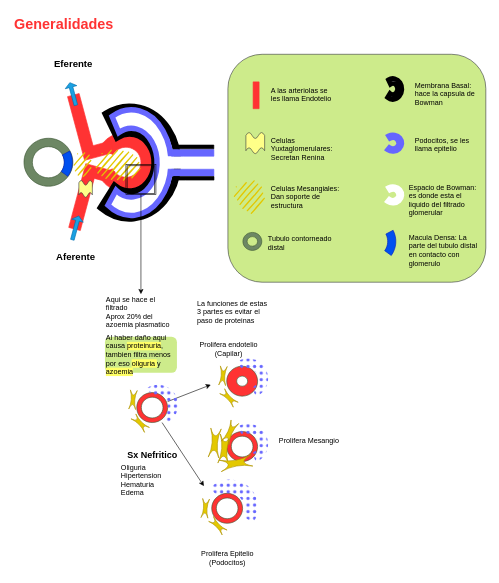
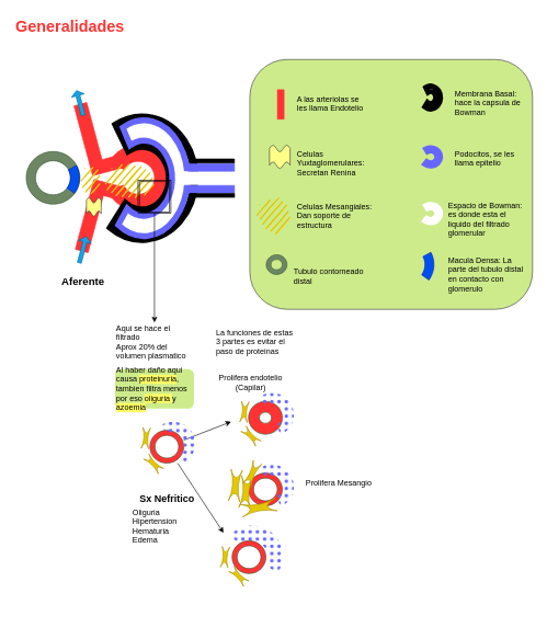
  <mxCell id="0" />
  <mxCell id="1" parent="0" />
  <mxCell id="2" value="" style="rounded=1;whiteSpace=wrap;html=1;fillColor=#cdeb8b;strokeColor=#36393d;" parent="1" vertex="1"><mxGeometry x="379" y="90" width="430" height="380" as="geometry" /></mxCell>
  <mxCell id="3" value="" style="verticalLabelPosition=bottom;verticalAlign=top;html=1;shape=mxgraph.basic.partConcEllipse;startAngle=0.083;endAngle=0.928;arcWidth=0.5;direction=north;fillColor=#FF3333;fontColor=#000000;strokeColor=#FF3333;" parent="1" vertex="1"><mxGeometry x="159" y="220" width="100" height="100" as="geometry" /></mxCell>
  <mxCell id="4" value="" style="shape=corner;whiteSpace=wrap;html=1;dx=20;dy=20;fillColor=#FF3333;fontColor=#000000;strokeColor=#FF3333;rotation=15;" parent="1" vertex="1"><mxGeometry x="127" y="277" width="50" height="110" as="geometry" /></mxCell>
  <mxCell id="5" value="" style="shape=corner;whiteSpace=wrap;html=1;dx=20;dy=20;direction=north;fillColor=#FF3333;fontColor=#000000;strokeColor=#FF3333;rotation=-15;" parent="1" vertex="1"><mxGeometry x="125" y="152.25" width="50.05" height="110" as="geometry" /></mxCell>
  <mxCell id="6" value="" style="ellipse;whiteSpace=wrap;html=1;strokeWidth=2;fillWeight=2;hachureGap=8;fillColor=#e3c800;fillStyle=dots;sketch=1;strokeColor=none;fontColor=#000000;" parent="1" vertex="1"><mxGeometry x="155" y="248" width="80" height="53.75" as="geometry" /></mxCell>
  <mxCell id="7" value="" style="shape=singleArrow;direction=north;whiteSpace=wrap;html=1;fillColor=#1ba1e2;fontColor=#ffffff;strokeColor=#006EAF;rotation=15;" parent="1" vertex="1"><mxGeometry x="115" y="358.75" width="20" height="41.25" as="geometry" /></mxCell>
  <mxCell id="8" value="" style="shape=singleArrow;direction=north;whiteSpace=wrap;html=1;fillColor=#1ba1e2;fontColor=#ffffff;strokeColor=#006EAF;rotation=-15;" parent="1" vertex="1"><mxGeometry x="110.5" y="136.63" width="20" height="39" as="geometry" /></mxCell>
  <mxCell id="9" value="Aferente" style="text;html=1;align=center;verticalAlign=middle;resizable=0;points=[];autosize=1;strokeColor=none;fillColor=none;fontSize=16;fontStyle=1" parent="1" vertex="1"><mxGeometry x="80" y="412" width="90" height="30" as="geometry" /></mxCell>
- <mxCell id="10" value="Eferente" style="text;html=1;align=center;verticalAlign=middle;resizable=0;points=[];autosize=1;strokeColor=none;fillColor=none;fontSize=16;fontStyle=1" parent="1" vertex="1"><mxGeometry x="75.5" y="90" width="90" height="30" as="geometry" /></mxCell>
  <mxCell id="11" value="" style="verticalLabelPosition=bottom;verticalAlign=top;html=1;shape=mxgraph.basic.partConcEllipse;startAngle=0.419;endAngle=0.1;arcWidth=0.47;rotation=-180;strokeWidth=12;perimeterSpacing=0;" parent="1" vertex="1"><mxGeometry x="135" y="178" width="160" height="185" as="geometry" /></mxCell>
  <mxCell id="12" value="" style="verticalLabelPosition=bottom;verticalAlign=top;html=1;shape=mxgraph.basic.partConcEllipse;startAngle=0.419;endAngle=0.101;arcWidth=0.35;rotation=-180;strokeWidth=9;fillColor=#FFFFFF;fontColor=#ffffff;strokeColor=#6666FF;" parent="1" vertex="1"><mxGeometry x="152" y="182.5" width="132" height="176.25" as="geometry" /></mxCell>
  <mxCell id="13" value="" style="verticalLabelPosition=bottom;verticalAlign=top;html=1;shape=mxgraph.basic.wave2;dy=0.3;fillColor=#ffff88;strokeColor=#36393d;" parent="1" vertex="1"><mxGeometry x="130.5" y="300" width="22.5" height="28.75" as="geometry" /></mxCell>
  <mxCell id="14" value="A las arteriolas se les llama Endotelio" style="rounded=0;whiteSpace=wrap;html=1;align=left;verticalAlign=top;strokeColor=none;fillColor=none;" parent="1" vertex="1"><mxGeometry x="449" y="136.63" width="110" height="36.25" as="geometry" /></mxCell>
  <mxCell id="15" value="" style="shape=corner;whiteSpace=wrap;html=1;dx=20;dy=20;direction=north;fillColor=#FF3333;fontColor=#000000;strokeColor=#FF3333;" parent="1" vertex="1"><mxGeometry x="421" y="136" width="10" height="44.75" as="geometry" /></mxCell>
  <mxCell id="16" value="&lt;div&gt;Celulas Yuxtaglomerulares:&lt;/div&gt;&lt;div&gt;Secretan Renina&lt;br&gt;&lt;/div&gt;" style="rounded=0;whiteSpace=wrap;html=1;align=left;verticalAlign=top;strokeColor=none;fillColor=none;" parent="1" vertex="1"><mxGeometry x="449" y="220" width="110" height="40" as="geometry" /></mxCell>
  <mxCell id="17" value="" style="verticalLabelPosition=bottom;verticalAlign=top;html=1;shape=mxgraph.basic.wave2;dy=0.3;fillColor=#ffff88;strokeColor=#36393d;" parent="1" vertex="1"><mxGeometry x="409" y="220" width="31.25" height="36.25" as="geometry" /></mxCell>
  <mxCell id="18" value="&lt;div&gt;Celulas Mesangiales:&lt;/div&gt;Dan soporte de estructura" style="rounded=0;whiteSpace=wrap;html=1;align=left;verticalAlign=top;strokeColor=none;fillColor=none;" parent="1" vertex="1"><mxGeometry x="449" y="300.37" width="120" height="40" as="geometry" /></mxCell>
  <mxCell id="19" value="" style="ellipse;whiteSpace=wrap;html=1;strokeWidth=2;fillWeight=2;hachureGap=8;fillColor=#e3c800;fillStyle=dots;sketch=1;strokeColor=none;fontColor=#000000;" parent="1" vertex="1"><mxGeometry x="389" y="299.37" width="50" height="50" as="geometry" /></mxCell>
  <mxCell id="20" value="" style="verticalLabelPosition=bottom;verticalAlign=top;html=1;shape=mxgraph.basic.partConcEllipse;startAngle=0.419;endAngle=0.1;arcWidth=0.47;rotation=-180;strokeWidth=8;perimeterSpacing=0;" parent="1" vertex="1"><mxGeometry x="639" y="130.38" width="30" height="35" as="geometry" /></mxCell>
  <mxCell id="21" value="Membrana Basal: hace la capsula de Bowman" style="rounded=0;whiteSpace=wrap;html=1;align=left;verticalAlign=top;strokeColor=none;fillColor=none;" parent="1" vertex="1"><mxGeometry x="689" y="127.88" width="120" height="40" as="geometry" /></mxCell>
  <mxCell id="22" value="" style="verticalLabelPosition=bottom;verticalAlign=top;html=1;shape=mxgraph.basic.partConcEllipse;startAngle=0.419;endAngle=0.101;arcWidth=0.35;rotation=-180;strokeWidth=8;fillColor=#FFFFFF;fontColor=#ffffff;strokeColor=#6666FF;" parent="1" vertex="1"><mxGeometry x="639" y="224.38" width="30" height="27.5" as="geometry" /></mxCell>
  <mxCell id="23" value="Podocitos, se les llama epitelio" style="rounded=0;whiteSpace=wrap;html=1;align=left;verticalAlign=top;strokeColor=none;fillColor=none;" parent="1" vertex="1"><mxGeometry x="689" y="220" width="120" height="40" as="geometry" /></mxCell>
  <mxCell id="24" value="" style="verticalLabelPosition=bottom;verticalAlign=top;html=1;shape=mxgraph.basic.partConcEllipse;startAngle=0.419;endAngle=0.101;arcWidth=0.35;rotation=-180;strokeWidth=8;fillColor=#FFFFFF;fontColor=#ffffff;strokeColor=#FFFFFF;" parent="1" vertex="1"><mxGeometry x="639" y="310.62" width="30" height="27.5" as="geometry" /></mxCell>
  <mxCell id="25" value="Espacio de Bowman: es donde esta el liquido del filtrado glomerular" style="rounded=0;whiteSpace=wrap;html=1;align=left;verticalAlign=top;strokeColor=none;fillColor=none;" parent="1" vertex="1"><mxGeometry x="679" y="298.12" width="120" height="40" as="geometry" /></mxCell>
  <mxCell id="26" value="" style="shape=corner;whiteSpace=wrap;html=1;dx=20;dy=20;direction=north;rotation=90;strokeColor=#FFFFFF;" parent="1" vertex="1"><mxGeometry x="300.31" y="235.31" width="20" height="70.62" as="geometry" /></mxCell>
  <mxCell id="27" value="" style="shape=corner;whiteSpace=wrap;html=1;dx=20;dy=20;direction=north;rotation=90;strokeColor=#6666FF;fillColor=#6666FF;" parent="1" vertex="1"><mxGeometry x="314.66" y="219" width="11.31" height="70.62" as="geometry" /></mxCell>
  <mxCell id="28" value="" style="shape=corner;whiteSpace=wrap;html=1;dx=20;dy=20;direction=north;rotation=90;strokeColor=#6666FF;fillColor=#6666FF;" parent="1" vertex="1"><mxGeometry x="314.66" y="252" width="11.31" height="70.62" as="geometry" /></mxCell>
  <mxCell id="29" value="" style="shape=corner;whiteSpace=wrap;html=1;dx=20;dy=20;direction=north;rotation=90;strokeColor=#000000;fillColor=#000000;" parent="1" vertex="1"><mxGeometry x="323" y="215" width="6.28" height="58.83" as="geometry" /></mxCell>
  <mxCell id="30" value="" style="shape=corner;whiteSpace=wrap;html=1;dx=20;dy=20;direction=north;rotation=90;strokeColor=#000000;fillColor=#000000;" parent="1" vertex="1"><mxGeometry x="319.31" y="263.31" width="6" height="67" as="geometry" /></mxCell>
  <mxCell id="31" value="" style="verticalLabelPosition=bottom;verticalAlign=top;html=1;shape=mxgraph.basic.donut;dx=14;fillColor=#6d8764;fontColor=#ffffff;strokeColor=#3A5431;" parent="1" vertex="1"><mxGeometry x="39" y="230" width="81.5" height="80" as="geometry" /></mxCell>
  <mxCell id="32" value="" style="ellipse;whiteSpace=wrap;html=1;strokeWidth=2;fillWeight=2;hachureGap=8;fillColor=#e3c800;fillStyle=dots;sketch=1;strokeColor=none;fontColor=#000000;" parent="1" vertex="1"><mxGeometry x="120.95" y="251.88" width="31.05" height="42" as="geometry" /></mxCell>
  <mxCell id="33" value="" style="verticalLabelPosition=bottom;verticalAlign=top;html=1;shape=mxgraph.basic.partConcEllipse;startAngle=0.923;endAngle=0.1;arcWidth=0.34;direction=south;fillColor=#0050ef;strokeColor=#001DBC;fontColor=#ffffff;" parent="1" vertex="1"><mxGeometry x="39.75" y="230" width="80" height="80" as="geometry" /></mxCell>
  <mxCell id="34" value="" style="verticalLabelPosition=bottom;verticalAlign=top;html=1;shape=mxgraph.basic.donut;dx=7;fillColor=#6d8764;fontColor=#ffffff;strokeColor=#3A5431;" vertex="1" parent="1"><mxGeometry x="404" y="387" width="31.5" height="30" as="geometry" /></mxCell>
- <mxCell id="35" value="Tubulo contorneado distal&lt;div&gt;&lt;/div&gt;" style="rounded=0;whiteSpace=wrap;html=1;align=left;verticalAlign=top;strokeColor=none;fillColor=none;" vertex="1" parent="1"><mxGeometry x="444" y="383.75" width="120" height="40" as="geometry" /></mxCell>
+ <mxCell id="35" value="Tubulo contorneado distal&lt;div&gt;&lt;/div&gt;" style="rounded=0;whiteSpace=wrap;html=1;align=left;verticalAlign=top;strokeColor=none;fillColor=none;" vertex="1" parent="1"><mxGeometry x="444" y="398.75" width="120" height="40" as="geometry" /></mxCell>
  <mxCell id="36" value="" style="verticalLabelPosition=bottom;verticalAlign=top;html=1;shape=mxgraph.basic.partConcEllipse;startAngle=0.923;endAngle=0.1;arcWidth=0.34;direction=south;fillColor=#0050ef;strokeColor=#001DBC;fontColor=#ffffff;" vertex="1" parent="1"><mxGeometry x="579" y="362" width="80" height="80" as="geometry" /></mxCell>
  <mxCell id="37" value="Macula Densa: La parte del tubulo distal en contacto con glomerulo" style="rounded=0;whiteSpace=wrap;html=1;align=left;verticalAlign=top;strokeColor=none;fillColor=none;" vertex="1" parent="1"><mxGeometry x="679" y="382" width="120" height="40" as="geometry" /></mxCell>
  <mxCell id="38" value="Generalidades" style="text;strokeColor=none;fillColor=none;html=1;fontSize=24;fontStyle=1;verticalAlign=middle;align=left;fontColor=#FF3333;" vertex="1" parent="1"><mxGeometry x="20.95" y="20" width="100" height="40" as="geometry" /></mxCell>
  <mxCell id="39" style="edgeStyle=orthogonalEdgeStyle;rounded=0;orthogonalLoop=1;jettySize=auto;html=1;entryX=0.5;entryY=0;entryDx=0;entryDy=0;" edge="1" parent="1" source="40" target="41"><mxGeometry relative="1" as="geometry"><mxPoint x="244" y="470" as="targetPoint" /><Array as="points"><mxPoint x="234" y="480" /></Array></mxGeometry></mxCell>
  <mxCell id="40" value="" style="shape=ext;double=1;whiteSpace=wrap;html=1;aspect=fixed;fillColor=none;strokeColor=#000000;" vertex="1" parent="1"><mxGeometry x="209" y="273.88" width="50" height="50" as="geometry" /></mxCell>
- <mxCell id="41" value="Aqui se hace el filtrado&lt;br&gt;Aprox 20% del azoemia plasmatico" style="rounded=1;whiteSpace=wrap;html=1;align=left;strokeColor=none;" vertex="1" parent="1"><mxGeometry x="174" y="490" width="120" height="60" as="geometry" /></mxCell>
+ <mxCell id="41" value="Aqui se hace el filtrado&lt;br&gt;Aprox 20% del volumen plasmatico" style="rounded=1;whiteSpace=wrap;html=1;align=left;strokeColor=none;" vertex="1" parent="1"><mxGeometry x="174" y="490" width="120" height="60" as="geometry" /></mxCell>
  <mxCell id="42" value="Oliguria&lt;br&gt;Hipertension&lt;br&gt;Hematuria&lt;br&gt;Edema" style="rounded=1;whiteSpace=wrap;html=1;align=left;strokeColor=none;" vertex="1" parent="1"><mxGeometry x="199.31" y="770" width="120" height="60" as="geometry" /></mxCell>
  <mxCell id="43" value="Al haber daño aqui causa &lt;span style=&quot;background-color: rgb(255, 255, 102);&quot;&gt;proteinuria&lt;/span&gt;, tambien filtra menos por eso &lt;span style=&quot;background-color: rgb(255, 255, 102);&quot;&gt;oliguria &lt;/span&gt;y &lt;span style=&quot;background-color: rgb(255, 255, 102);&quot;&gt;azoemia&lt;/span&gt;" style="rounded=1;whiteSpace=wrap;html=1;align=left;strokeColor=none;fillColor=#cdeb8b;" vertex="1" parent="1"><mxGeometry x="174" y="561" width="120" height="60" as="geometry" /></mxCell>
  <mxCell id="44" value="" style="rounded=0;orthogonalLoop=1;jettySize=auto;html=1;" edge="1" parent="1" source="46"><mxGeometry relative="1" as="geometry"><mxPoint x="350.5" y="641.008" as="targetPoint" /></mxGeometry></mxCell>
  <mxCell id="45" style="rounded=0;orthogonalLoop=1;jettySize=auto;html=1;" edge="1" parent="1" source="46"><mxGeometry relative="1" as="geometry"><mxPoint x="339" y="810" as="targetPoint" /></mxGeometry></mxCell>
  <mxCell id="46" value="" style="verticalLabelPosition=bottom;verticalAlign=top;html=1;shape=mxgraph.basic.donut;dx=7.69;fillColor=#FF3333;fontColor=#ffffff;strokeColor=#3A5431;" vertex="1" parent="1"><mxGeometry x="227" y="654" width="51.5" height="50" as="geometry" /></mxCell>
  <mxCell id="47" value="" style="verticalLabelPosition=bottom;verticalAlign=top;html=1;shape=mxgraph.basic.partConcEllipse;dx=7.69;fillColor=#6666FF;fontColor=#ffffff;strokeColor=none;aspect=fixed;fillStyle=dots;startAngle=0.908;endAngle=0.434;arcWidth=0.5;" vertex="1" parent="1"><mxGeometry x="229" y="641" width="67" height="67" as="geometry" /></mxCell>
  <mxCell id="48" value="" style="verticalLabelPosition=bottom;verticalAlign=top;html=1;shape=mxgraph.basic.donut;dx=7.69;fillColor=#FF3333;fontColor=#ffffff;strokeColor=#3A5431;" vertex="1" parent="1"><mxGeometry x="352" y="822" width="51.5" height="50" as="geometry" /></mxCell>
  <mxCell id="49" value="" style="verticalLabelPosition=bottom;verticalAlign=top;html=1;shape=mxgraph.basic.partConcEllipse;dx=19.34;fillColor=#6666FF;fontColor=#ffffff;strokeColor=none;aspect=fixed;fillStyle=dots;startAngle=0.87;endAngle=0.344;arcWidth=0.5;" vertex="1" parent="1"><mxGeometry x="336" y="799" width="93" height="93" as="geometry" /></mxCell>
  <mxCell id="50" value="Prolifera endotelio &lt;br&gt;(Capilar)" style="text;html=1;align=center;verticalAlign=middle;resizable=0;points=[];autosize=1;strokeColor=none;fillColor=none;" vertex="1" parent="1"><mxGeometry x="320" y="561" width="120" height="40" as="geometry" /></mxCell>
- <mxCell id="51" value="Prolifera Epitelio&lt;br&gt;(Podocitos)" style="text;html=1;align=center;verticalAlign=middle;resizable=0;points=[];autosize=1;strokeColor=none;fillColor=none;" vertex="1" parent="1"><mxGeometry x="322.75" y="910" width="110" height="40" as="geometry" /></mxCell>
  <mxCell id="52" value="Sx Nefritico" style="text;html=1;align=center;verticalAlign=middle;resizable=0;points=[];autosize=1;strokeColor=none;fillColor=none;fontStyle=1;fontSize=15;" vertex="1" parent="1"><mxGeometry x="197.5" y="743" width="110" height="30" as="geometry" /></mxCell>
  <mxCell id="53" value="La funciones de estas 3 partes es evitar el paso de proteinas" style="rounded=1;whiteSpace=wrap;html=1;align=left;strokeColor=none;" vertex="1" parent="1"><mxGeometry x="325.5" y="490" width="120" height="60" as="geometry" /></mxCell>
  <mxCell id="54" value="" style="shape=switch;whiteSpace=wrap;html=1;rotation=5;fillColor=#e3c800;fontColor=#000000;strokeColor=#B09500;aspect=fixed;" vertex="1" parent="1"><mxGeometry x="215" y="650" width="11.52" height="32" as="geometry" /></mxCell>
  <mxCell id="55" value="" style="shape=switch;whiteSpace=wrap;html=1;rotation=-45;fillColor=#e3c800;fontColor=#000000;strokeColor=#B09500;aspect=fixed;" vertex="1" parent="1"><mxGeometry x="227" y="689" width="11.52" height="32" as="geometry" /></mxCell>
  <mxCell id="56" value="" style="verticalLabelPosition=bottom;verticalAlign=top;html=1;shape=mxgraph.basic.donut;dx=16.59;fillColor=#FF3333;fontColor=#ffffff;strokeColor=#3A5431;" vertex="1" parent="1"><mxGeometry x="377" y="610" width="51.5" height="50" as="geometry" /></mxCell>
  <mxCell id="57" value="" style="verticalLabelPosition=bottom;verticalAlign=top;html=1;shape=mxgraph.basic.partConcEllipse;dx=7.69;fillColor=#6666FF;fontColor=#ffffff;strokeColor=none;aspect=fixed;fillStyle=dots;startAngle=0.908;endAngle=0.434;arcWidth=0.5;" vertex="1" parent="1"><mxGeometry x="379" y="597" width="67" height="67" as="geometry" /></mxCell>
  <mxCell id="58" value="" style="shape=switch;whiteSpace=wrap;html=1;rotation=5;fillColor=#e3c800;fontColor=#000000;strokeColor=#B09500;aspect=fixed;" vertex="1" parent="1"><mxGeometry x="365" y="610" width="11.52" height="32" as="geometry" /></mxCell>
  <mxCell id="59" value="" style="shape=switch;whiteSpace=wrap;html=1;rotation=-45;fillColor=#e3c800;fontColor=#000000;strokeColor=#B09500;aspect=fixed;" vertex="1" parent="1"><mxGeometry x="375" y="647" width="11.52" height="32" as="geometry" /></mxCell>
  <mxCell id="60" value="" style="shape=switch;whiteSpace=wrap;html=1;rotation=5;fillColor=#e3c800;fontColor=#000000;strokeColor=#B09500;aspect=fixed;" vertex="1" parent="1"><mxGeometry x="335.48" y="831" width="11.52" height="32" as="geometry" /></mxCell>
  <mxCell id="61" value="" style="shape=switch;whiteSpace=wrap;html=1;rotation=-45;fillColor=#e3c800;fontColor=#000000;strokeColor=#B09500;aspect=fixed;" vertex="1" parent="1"><mxGeometry x="356.48" y="860" width="11.52" height="32" as="geometry" /></mxCell>
  <mxCell id="62" value="" style="verticalLabelPosition=bottom;verticalAlign=top;html=1;shape=mxgraph.basic.donut;dx=7.69;fillColor=#FF3333;fontColor=#ffffff;strokeColor=#3A5431;" vertex="1" parent="1"><mxGeometry x="377" y="719" width="51.5" height="50" as="geometry" /></mxCell>
  <mxCell id="63" value="" style="verticalLabelPosition=bottom;verticalAlign=top;html=1;shape=mxgraph.basic.partConcEllipse;dx=7.69;fillColor=#6666FF;fontColor=#ffffff;strokeColor=none;aspect=fixed;fillStyle=dots;startAngle=0.908;endAngle=0.434;arcWidth=0.5;" vertex="1" parent="1"><mxGeometry x="379" y="706" width="67" height="67" as="geometry" /></mxCell>
  <mxCell id="64" value="" style="shape=switch;whiteSpace=wrap;html=1;rotation=5;fillColor=#e3c800;fontColor=#000000;strokeColor=#B09500;aspect=fixed;" vertex="1" parent="1"><mxGeometry x="364.29" y="723.71" width="17.52" height="48.67" as="geometry" /></mxCell>
  <mxCell id="65" value="" style="shape=switch;whiteSpace=wrap;html=1;rotation=80;fillColor=#e3c800;fontColor=#000000;strokeColor=#B09500;aspect=fixed;" vertex="1" parent="1"><mxGeometry x="382.96" y="744.93" width="19.26" height="53.5" as="geometry" /></mxCell>
  <mxCell id="66" value="" style="shape=switch;whiteSpace=wrap;html=1;rotation=25;fillColor=#e3c800;fontColor=#000000;strokeColor=#B09500;aspect=fixed;" vertex="1" parent="1"><mxGeometry x="375.36" y="700.86" width="14.04" height="39" as="geometry" /></mxCell>
  <mxCell id="67" value="" style="shape=switch;whiteSpace=wrap;html=1;rotation=5;fillColor=#e3c800;fontColor=#000000;strokeColor=#B09500;aspect=fixed;" vertex="1" parent="1"><mxGeometry x="348.29" y="713.71" width="17.52" height="48.67" as="geometry" /></mxCell>
  <mxCell id="68" value="Prolifera Mesangio" style="text;html=1;align=center;verticalAlign=middle;resizable=0;points=[];autosize=1;strokeColor=none;fillColor=none;" vertex="1" parent="1"><mxGeometry x="454" y="718.71" width="120" height="30" as="geometry" /></mxCell>
